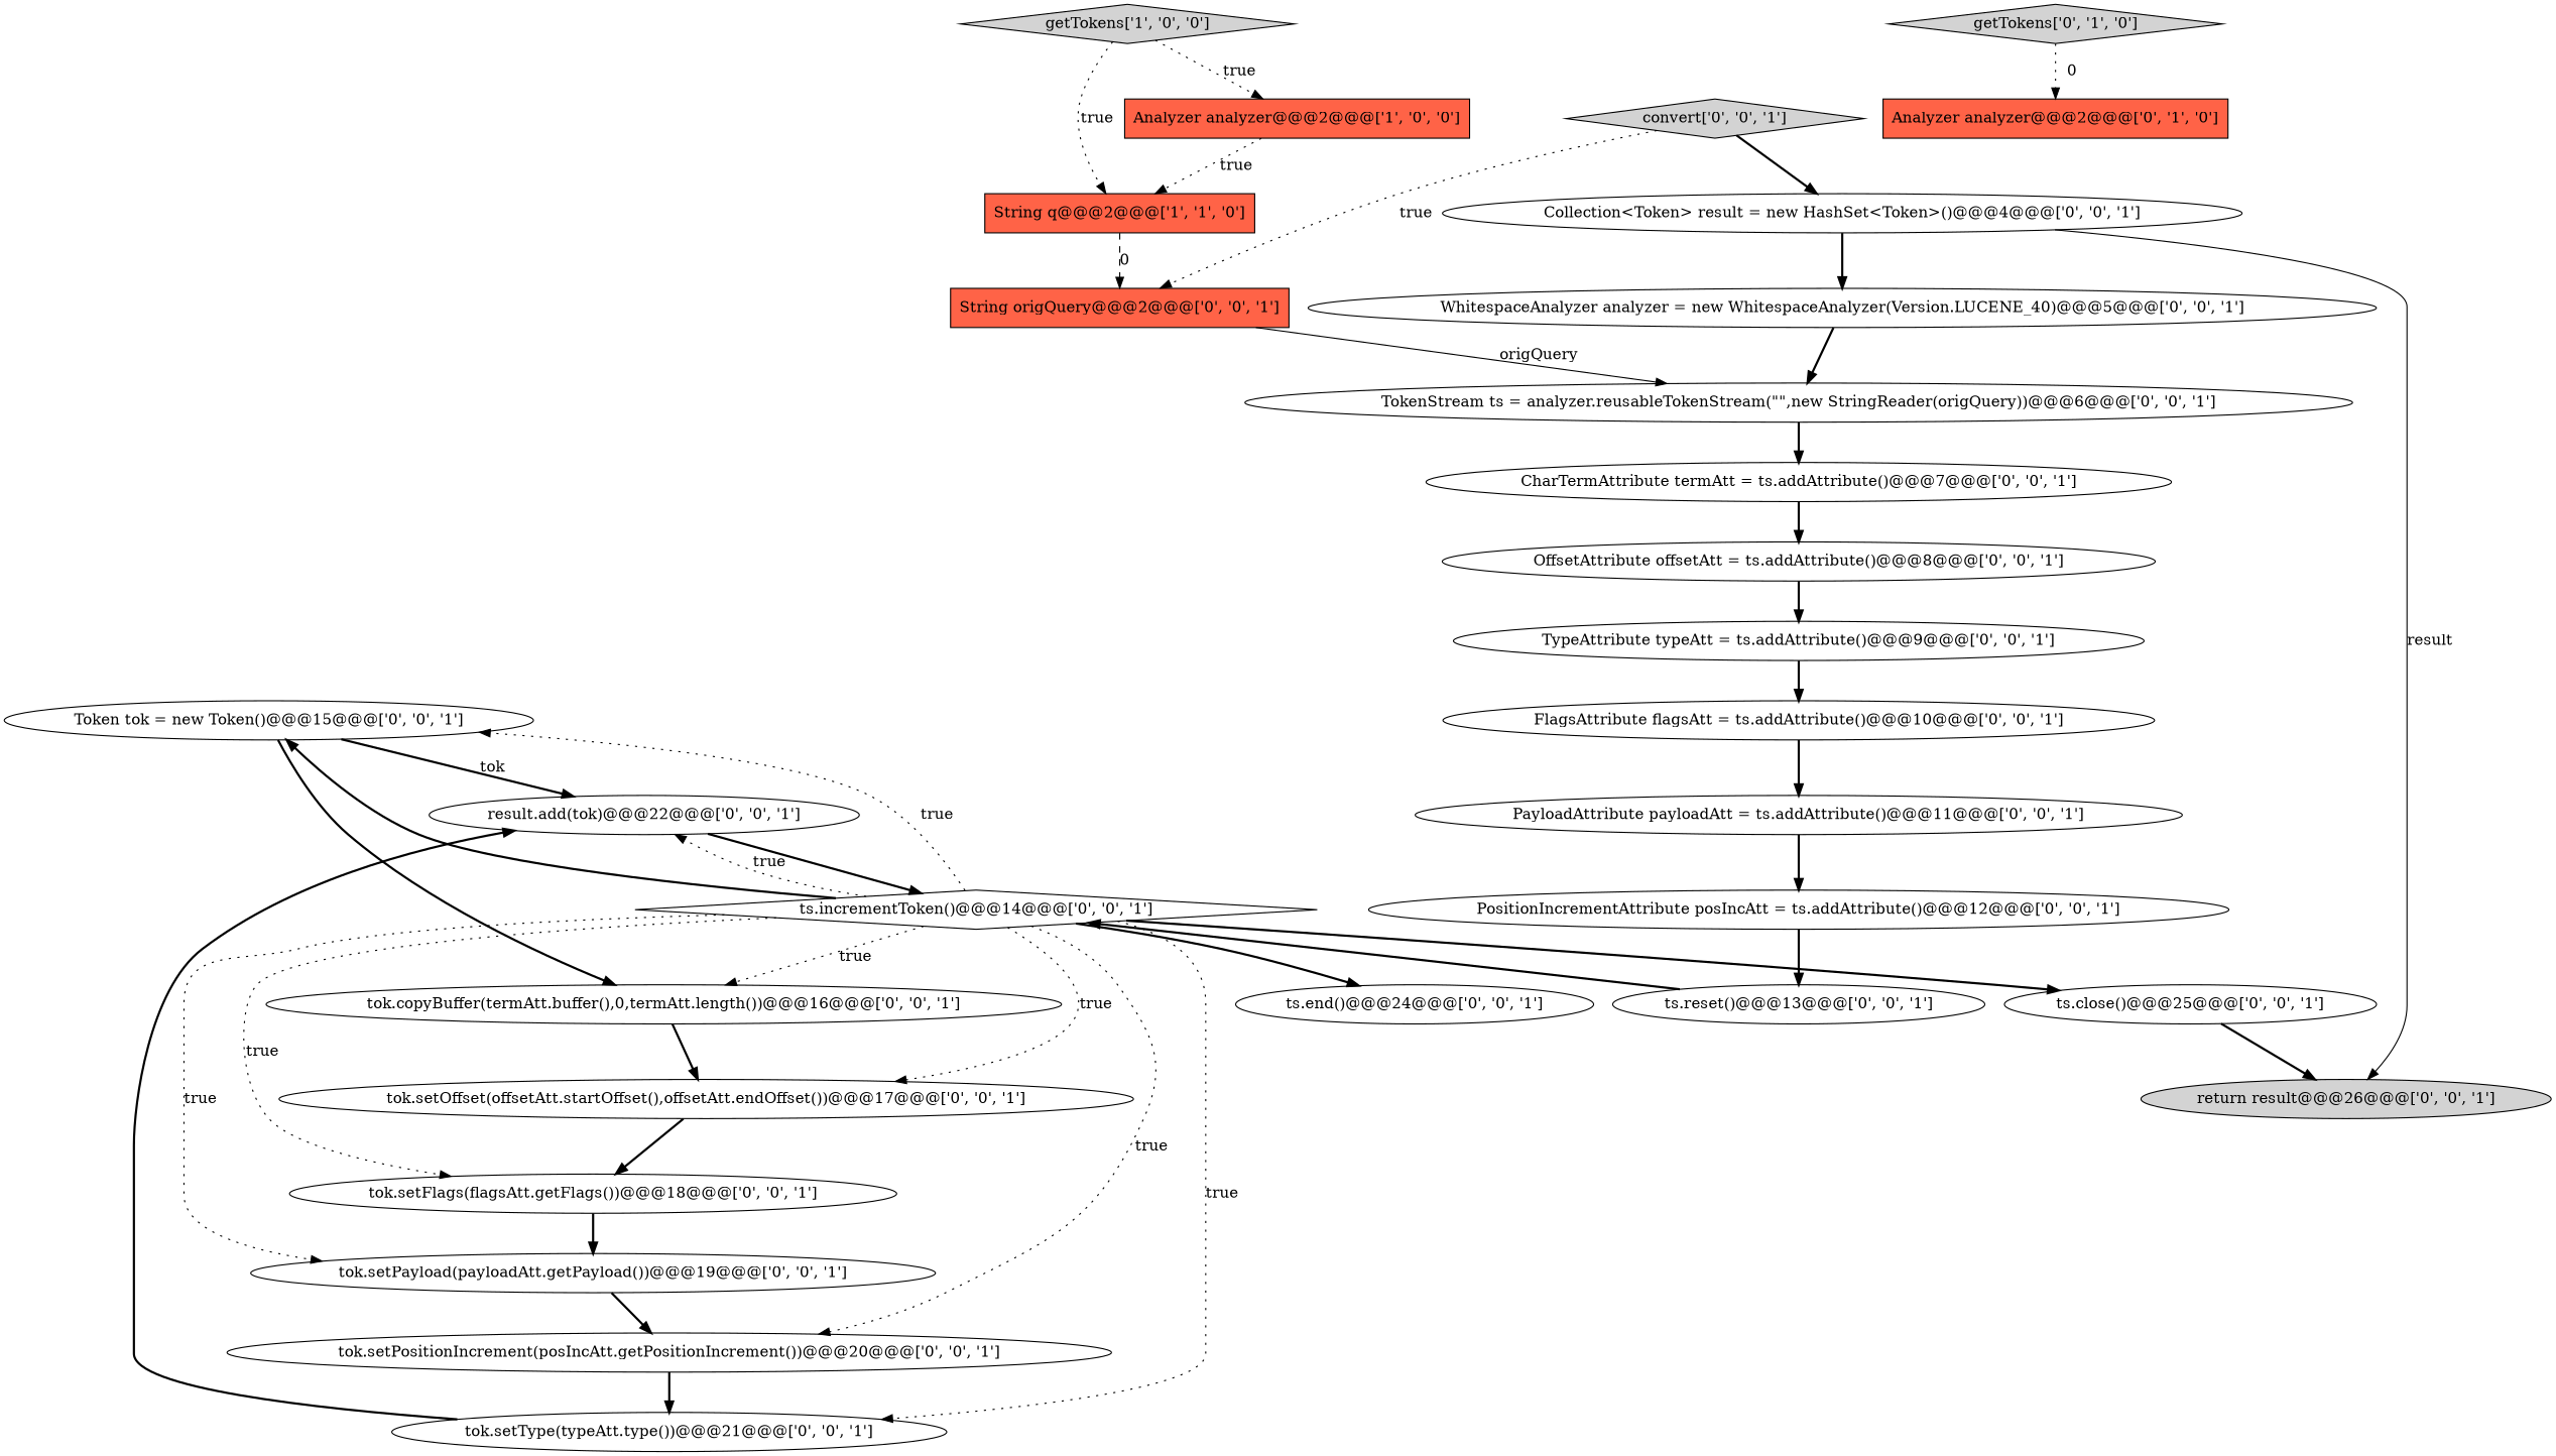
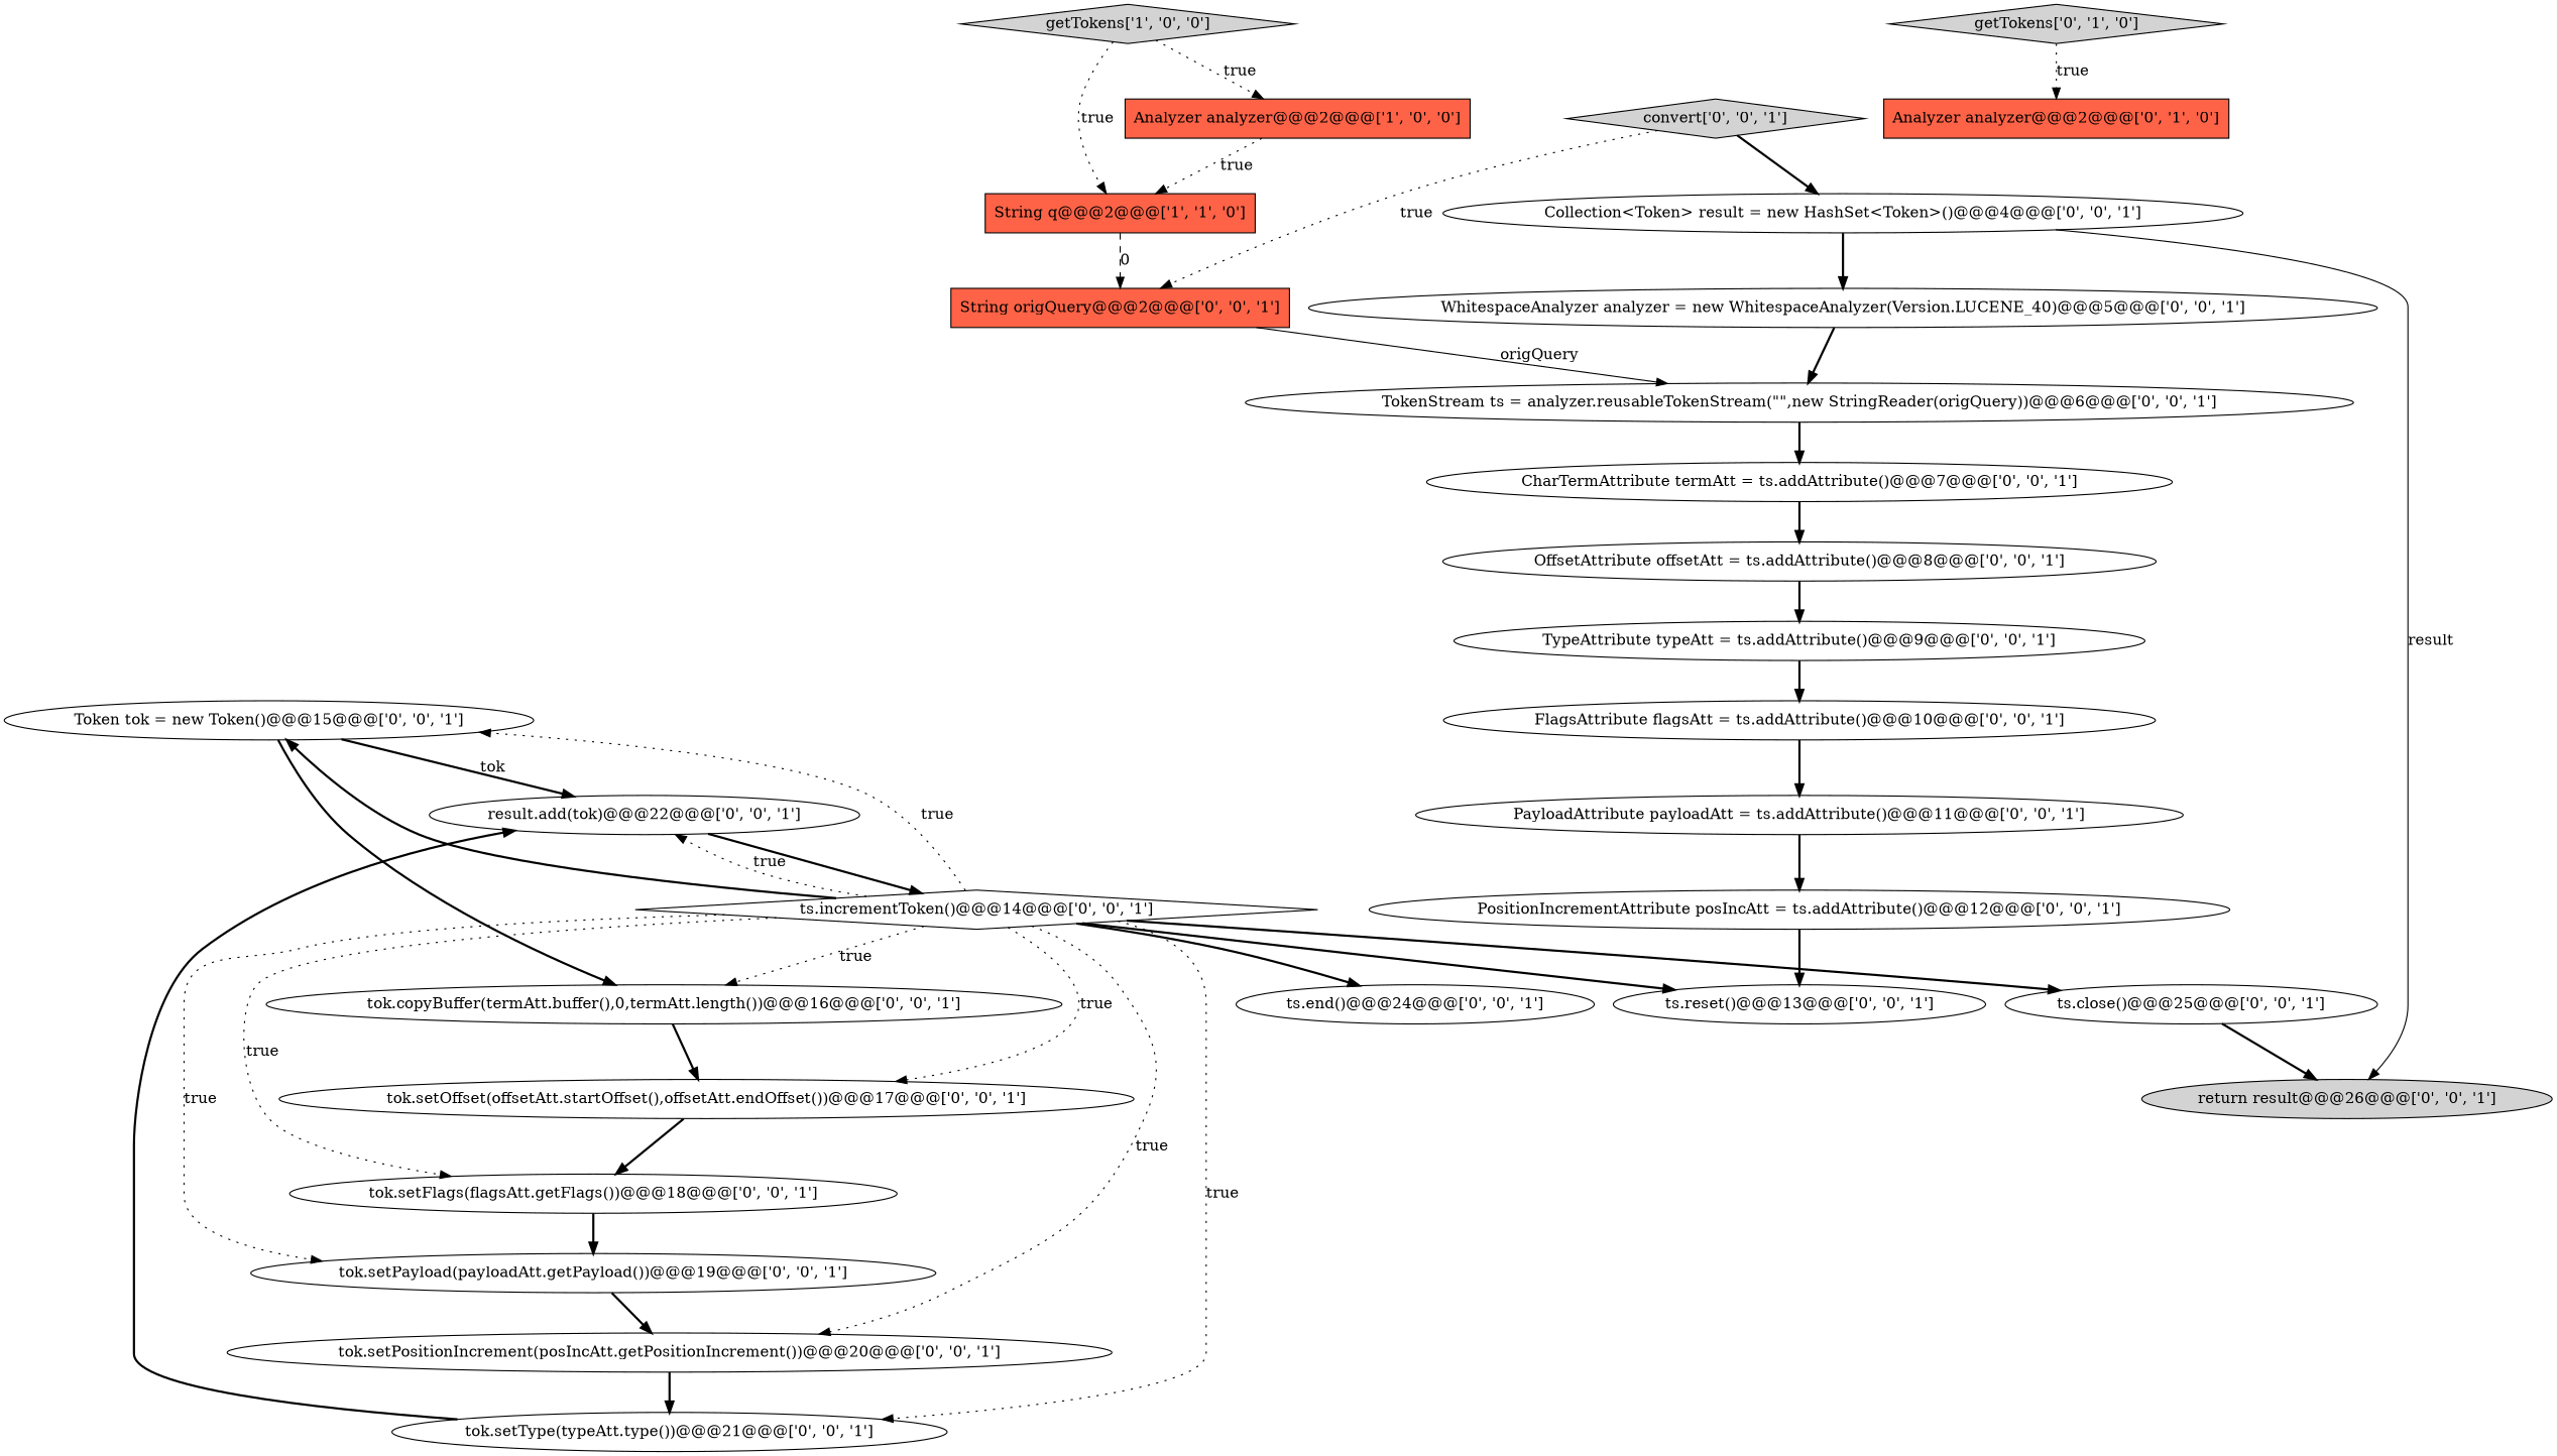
  digraph {
    node [fillcolor=white shape=ellipse style=filled]
    edge [style=bold]
    n1 [label="Token tok = new Token()@@@15@@@['0', '0', '1']"]
    n2 [label="result.add(tok)@@@22@@@['0', '0', '1']"]
    n3 [label="tok.copyBuffer(termAtt.buffer(),0,termAtt.length())@@@16@@@['0', '0', '1']"]
    n4 [label="ts.incrementToken()@@@14@@@['0', '0', '1']" shape=diamond]
    n5 [label="tok.setOffset(offsetAtt.startOffset(),offsetAtt.endOffset())@@@17@@@['0', '0', '1']"]
    n6 [fillcolor=lightgray label="return result@@@26@@@['0', '0', '1']"]
    n7 [label="WhitespaceAnalyzer analyzer = new WhitespaceAnalyzer(Version.LUCENE_40)@@@5@@@['0', '0', '1']"]
    n8 [label="TokenStream ts = analyzer.reusableTokenStream(\"\",new StringReader(origQuery))@@@6@@@['0', '0', '1']"]
    n9 [label="CharTermAttribute termAtt = ts.addAttribute()@@@7@@@['0', '0', '1']"]
    n10 [label="PositionIncrementAttribute posIncAtt = ts.addAttribute()@@@12@@@['0', '0', '1']"]
    n11 [label="ts.reset()@@@13@@@['0', '0', '1']"]
    n12 [label="tok.setFlags(flagsAtt.getFlags())@@@18@@@['0', '0', '1']"]
    n13 [label="tok.setPayload(payloadAtt.getPayload())@@@19@@@['0', '0', '1']"]
    n14 [fillcolor=tomato label="Analyzer analyzer@@@2@@@['0', '1', '0']" shape=box]
    n15 [fillcolor=tomato label="String origQuery@@@2@@@['0', '0', '1']" shape=box]
    n16 [label="OffsetAttribute offsetAtt = ts.addAttribute()@@@8@@@['0', '0', '1']"]
    n17 [label="TypeAttribute typeAtt = ts.addAttribute()@@@9@@@['0', '0', '1']"]
    n18 [label="FlagsAttribute flagsAtt = ts.addAttribute()@@@10@@@['0', '0', '1']"]
    n19 [label="PayloadAttribute payloadAtt = ts.addAttribute()@@@11@@@['0', '0', '1']"]
    n20 [label="ts.end()@@@24@@@['0', '0', '1']"]
    n21 [label="ts.close()@@@25@@@['0', '0', '1']"]
    n22 [label="tok.setPositionIncrement(posIncAtt.getPositionIncrement())@@@20@@@['0', '0', '1']"]
    n23 [label="tok.setType(typeAtt.type())@@@21@@@['0', '0', '1']"]
    n24 [fillcolor=tomato label="Analyzer analyzer@@@2@@@['1', '0', '0']" shape=box]
    n25 [fillcolor=tomato label="String q@@@2@@@['1', '1', '0']" shape=box]
    n26 [fillcolor=lightgray label="getTokens['1', '0', '0']" shape=diamond]
    n27 [fillcolor=lightgray label="convert['0', '0', '1']" shape=diamond]
    n28 [label="Collection<Token> result = new HashSet<Token>()@@@4@@@['0', '0', '1']"]
    n29 [fillcolor=lightgray label="getTokens['0', '1', '0']" shape=diamond]
    n1 -> n2 [label=tok]
    n1 -> n3
    n2 -> n4
    n3 -> n5
    n4 -> n1 [label=true style=dotted]
    n4 -> n1
    n4 -> n2 [label=true style=dotted]
    n4 -> n3 [label=true style=dotted]
    n4 -> n5 [label=true style=dotted]
    n4 -> n12 [label=true style=dotted]
    n4 -> n13 [label=true style=dotted]
    n4 -> n20
    n4 -> n21
    n4 -> n22 [label=true style=dotted]
    n4 -> n23 [label=true style=dotted]
    n5 -> n12
    n7 -> n8
    n8 -> n9
    n9 -> n16
    n10 -> n11
-   n11 -> n4
+   n4 -> n11
    n12 -> n13
    n13 -> n22
    n15 -> n8 [label=origQuery style=solid]
    n16 -> n17
    n17 -> n18
    n18 -> n19
    n19 -> n10
    n21 -> n6
    n22 -> n23
    n23 -> n2
    n24 -> n25 [label=true style=dotted]
    n25 -> n15 [label=0 style=dashed]
    n26 -> n24 [label=true style=dotted]
    n26 -> n25 [label=true style=dotted]
    n27 -> n15 [label=true style=dotted]
    n27 -> n28
    n28 -> n6 [label=result style=solid]
    n28 -> n7
-   n29 -> n14 [label=0 style=dotted]
+   n29 -> n14 [label=true style=dotted]
  }
